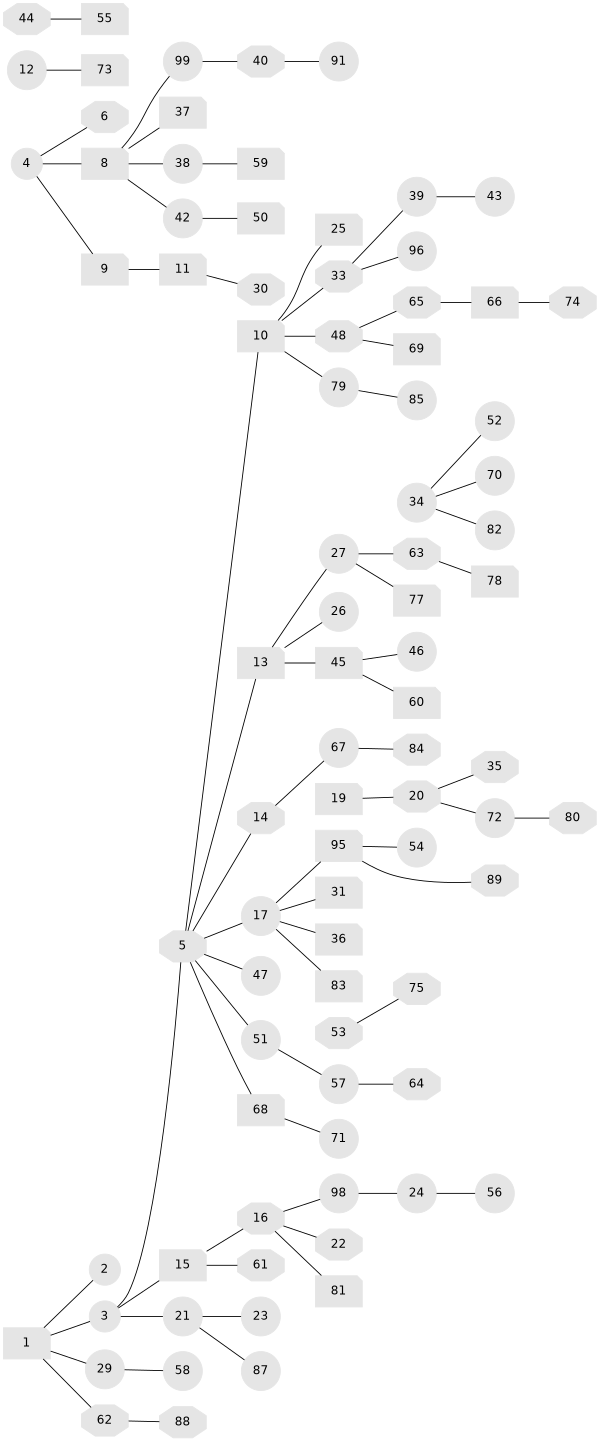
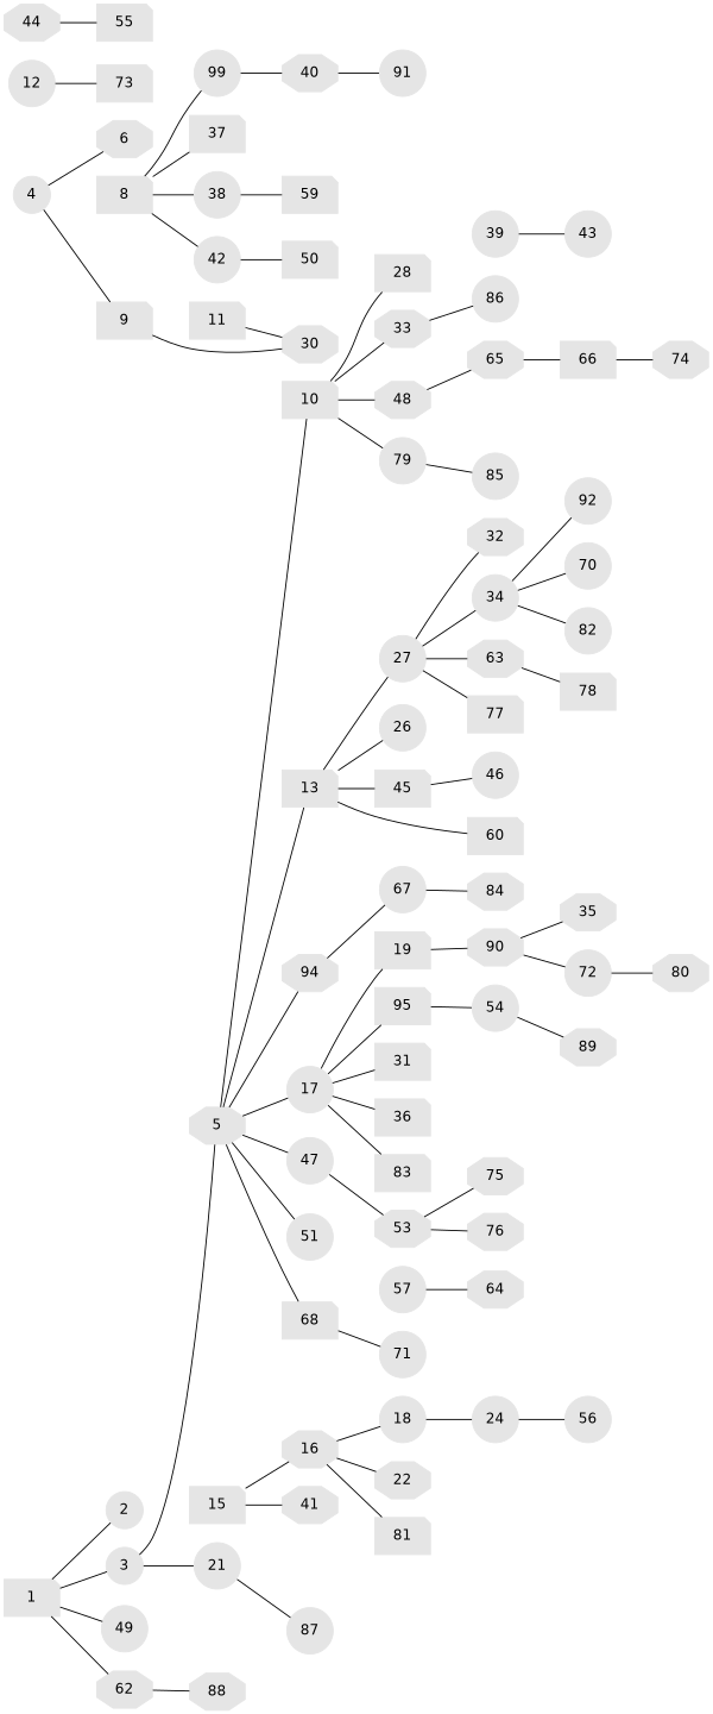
  graph {
    fontname="DejaVu Sans"
    rankdir=LR
    node [color=gray90 fontname="DejaVu Sans" shape=circle style=filled]
    edge [fontname="DejaVu Sans"]
    1 [shape=note]
    2
    3
-   49 [label=29]
+   49
    62 [shape=octagon]
    5 [shape=octagon]
    15 [shape=note]
    21
    6 [shape=octagon]
    4
    8 [shape=note]
    9 [shape=note]
-   58
    88 [shape=octagon]
+   32 [shape=octagon]
    27
    34
    63 [shape=octagon]
    77 [shape=note]
    10 [shape=note]
    13 [shape=note]
-   14 [shape=octagon]
+   14 [shape=octagon label=94]
    17
    47
    51
    68 [shape=note]
    16 [shape=octagon]
-   41 [shape=octagon label=61]
-   23
+   41 [shape=octagon]
    87
    n31 [label=99]
    37 [shape=note]
    38
    42
    11 [shape=note]
-   28 [shape=note label=25]
+   28 [shape=note]
    33 [shape=octagon]
    48 [shape=octagon]
    79
    73 [shape=note]
    12
    26
    45 [shape=note]
    67
    19 [shape=note]
    n46 [label=95 shape=note]
    31 [shape=note]
    36 [shape=note]
    83 [shape=note]
    53 [shape=octagon]
    57
    71
    40 [shape=octagon]
    59 [shape=note]
    50 [shape=note]
    30 [shape=octagon]
    39
-   86 [label=96]
+   86
    65 [shape=octagon]
-   69 [shape=note]
    85
    46
    60 [shape=note]
    84 [shape=octagon]
-   18 [label=98]
+   18
    22 [shape=octagon]
    81 [shape=note]
    24
-   20 [shape=octagon]
+   20 [shape=octagon label=90]
    54
    56
    35 [shape=octagon]
    72
    80 [shape=octagon]
    89 [shape=octagon]
-   52
+   52 [label=92]
    70
    82
    78 [shape=note]
    n80 [label=91]
    43
    44 [shape=octagon]
    55 [shape=note]
    75 [shape=octagon]
+   76 [shape=octagon]
    66 [shape=note]
    64 [shape=octagon]
    74 [shape=octagon]
    1 -- 2
    1 -- 3
    1 -- 49
    1 -- 62
    3 -- 5
-   3 -- 15
    3 -- 21
-   49 -- 58
    62 -- 88
    5 -- 10
    5 -- 13
    5 -- 14
    5 -- 17
    5 -- 47
    5 -- 51
    5 -- 68
    15 -- 16
    15 -- 41
-   21 -- 23
    21 -- 87
    4 -- 6
-   4 -- 8
    4 -- 9
    8 -- n31
    8 -- 37
    8 -- 38
    8 -- 42
-   9 -- 11
+   9 -- 30
+   27 -- 32
+   27 -- 34
    27 -- 63
    27 -- 77
    34 -- 52
    34 -- 70
    34 -- 82
    63 -- 78
    10 -- 28
    10 -- 33
    10 -- 48
    10 -- 79
    13 -- 27
    13 -- 26
    13 -- 45
    14 -- 67
+   17 -- 19
    17 -- n46
    17 -- 31
    17 -- 36
    17 -- 83
-   51 -- 57
+   47 -- 53
    68 -- 71
    16 -- 18
    16 -- 22
    16 -- 81
    n31 -- 40
    38 -- 59
    42 -- 50
    11 -- 30
-   33 -- 39
    33 -- 86
    48 -- 65
-   48 -- 69
    79 -- 85
    12 -- 73
    45 -- 46
-   45 -- 60
+   13 -- 60
    67 -- 84
    19 -- 20
    n46 -- 54
    53 -- 75
+   53 -- 76
    57 -- 64
    40 -- n80
    39 -- 43
    65 -- 66
    18 -- 24
    24 -- 56
    20 -- 35
    20 -- 72
-   n46 -- 89
+   54 -- 89
    72 -- 80
    44 -- 55
    66 -- 74
  }
